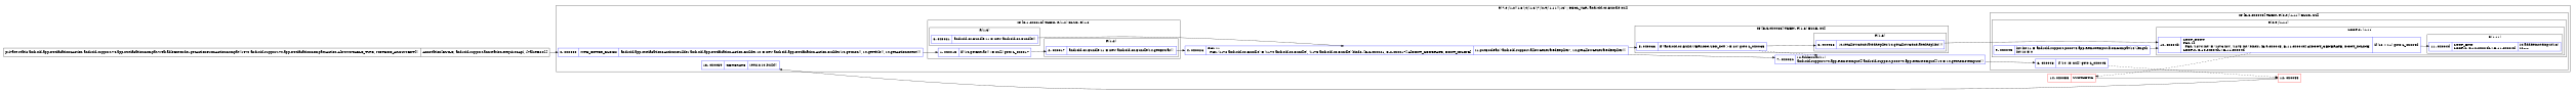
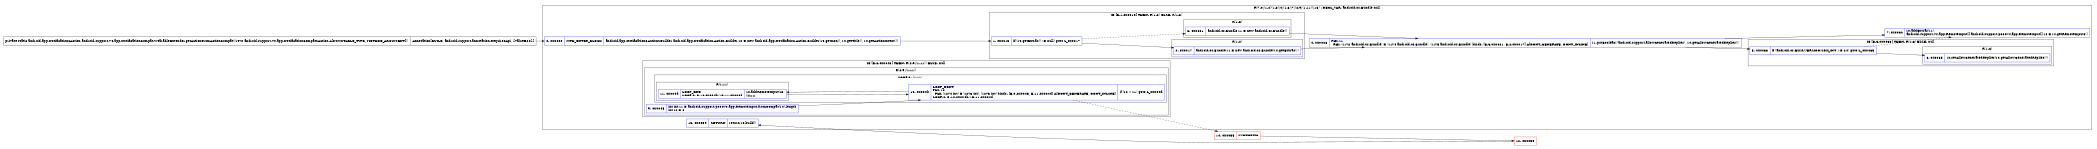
  digraph {
    rankdir=LR
    node [color=blue shape=record]
    n1 [label="{2\:\ 0x0017|android.os.Bundle r1 = new android.os.Bundle(r4.getExtras())\l}"]
    n2 [label="{3\:\ 0x0021|android.os.Bundle r1 = new android.os.Bundle()\l}"]
    n3 [label="{1\:\ 0x0015|if (r4.getExtras() != null) goto L_0x0017\l}"]
    n4 [label="{6\:\ 0x0035|r0.setAllowGeneratedReplies(r4.getAllowGeneratedReplies())\l}"]
    n5 [label="{5\:\ 0x0033|if (android.os.Build.VERSION.SDK_INT \>= 24) goto L_0x0035\l}"]
    n6 [label="{11\:\ 0x004d|LOOP_END\lLOOP:0: B:10:0x004b\-\>B:11:0x004d\l|r0.addRemoteInput(r3)\lr2++\l}"]
    n7 [label="{10\:\ 0x004b|LOOP_DONT\lPHI: r2 \l  PHI: (r2v4 int) = (r2v3 int), (r2v5 int) binds: [B:9:0x0045, B:11:0x004d] A[DONT_GENERATE, DONT_INLINE]\lLOOP:0: B:10:0x004b\-\>B:11:0x004d\l|if (r2 \< r1) goto L_0x004d\l}"]
    n8 [label="{9\:\ 0x0045|int int r1 = android.support.p000v4.app.RemoteInput.fromCompat(r4).length\lint r2 = 0\l}"]
-   n9 [label="{8\:\ 0x0043|if (r4 != null) goto L_0x0045\l}"]
    n10 [label="{0\:\ 0x0000|MTH_ENTER_BLOCK\l|android.app.Notification$Action$Builder android.app.Notification.Action.Builder r0 = new android.app.Notification.Action.Builder(r4.getIcon(), r4.getTitle(), r4.getActionIntent())\l}"]
    n11 [label="{4\:\ 0x0026|PHI: r1 \l  PHI: (r1v2 android.os.Bundle) = (r1v4 android.os.Bundle), (r1v5 android.os.Bundle) binds: [B:3:0x0021, B:2:0x0017] A[DONT_GENERATE, DONT_INLINE]\l|r1.putBoolean(\"android.support.allowGeneratedReplies\", r4.getAllowGeneratedReplies())\l}"]
    n12 [label="{7\:\ 0x003c|r0.addExtras(r1)\landroid.support.v4.app.RemoteInput[] android.support.p000v4.app.RemoteInput[] r4 = r4.getRemoteInputs()\l}"]
-   n13 [label="{13\:\ 0x0059|GENERATE\l|return r0.build()\l}"]
+   n13 [label="{13\:\ 0x0059|RETURN\l|return r0.build()\l}"]
    n14 [color=red label="{14\:\ 0x0055|SYNTHETIC\l}"]
    n15 [color=red label="{12\:\ 0x0055}"]
    n16 [label="{private static android.app.Notification$Action android.support.v4.app.NotificationCompat.WearableExtender.getActionFromActionCompat((r4v0 android.support.v4.app.NotificationCompat$Action A[IMMUTABLE_TYPE, METHOD_ARGUMENT]))  | Annotation[BUILD, android.support.annotation.RequiresApi, \{value=20\}]\l}" color=""]
    subgraph cluster_1 {
      label="R(7:0|(1:2)(1:3)|4|(1:6)|7|(2:9|(1:11))|13) | DECL_VAR: android.os.Bundle null\l"
      n10
      n11
      n12
      n13
      subgraph cluster_2 {
        label="IF [B:1:0x0015] THEN: R(1:2) ELSE: R(1:3)"
        n3
        subgraph cluster_3 {
          label="R(1:2)"
          n1
        }
        subgraph cluster_4 {
          label="R(1:3)"
          n2
        }
      }
      subgraph cluster_5 {
        label="IF [B:5:0x0033] THEN: R(1:6) ELSE: null"
        n5
        subgraph cluster_6 {
          label="R(1:6)"
          n4
        }
      }
      subgraph cluster_7 {
        label="IF [B:8:0x0043] THEN: R(2:9|(1:11)) ELSE: null"
-       n9
        subgraph cluster_8 {
          label="R(2:9|(1:11))"
          n8
          subgraph cluster_9 {
            label="LOOP:0: (1:11)"
            n7
            subgraph cluster_10 {
              label="R(1:11)"
              n6
            }
          }
        }
      }
    }
    n1 -> n11
    n2 -> n11
    n3 -> n1
+   n3 -> n2 [style=dashed]
    n5 -> n4
    n5 -> n12 [style=dashed]
-   n4 -> n7
+   n6 -> n7
    n7 -> n6
    n7 -> n14 [style=dashed]
    n8 -> n7
-   n9 -> n15 [style=dashed]
    n10 -> n3
    n11 -> n5
    n11 -> n12
-   n12 -> n9
    n14 -> n15
    n15 -> n13
    n16 -> n10
  }
